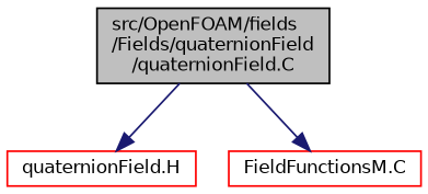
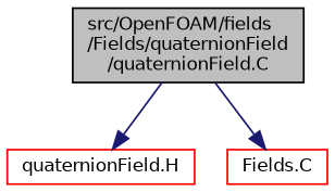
  digraph {
    node [color=red fontname=Helvetica fontsize=10 shape=record]
    edge [color=midnightblue fontname=Helvetica fontsize=10 labelfontname=Helvetica labelfontsize=10 style=solid]
    n1 [color=black fillcolor=grey75 fontcolor=black height=0.2 label="src/OpenFOAM/fields\l/Fields/quaternionField\l/quaternionField.C" style=filled width=0.4]
    n2 [height=0.2 label="quaternionField.H" width=0.4]
-   n3 [height=0.2 label="FieldFunctionsM.C" width=0.4]
+   n3 [height=0.2 label="Fields.C" width=0.4]
    n1 -> n2
    n1 -> n3
  }
